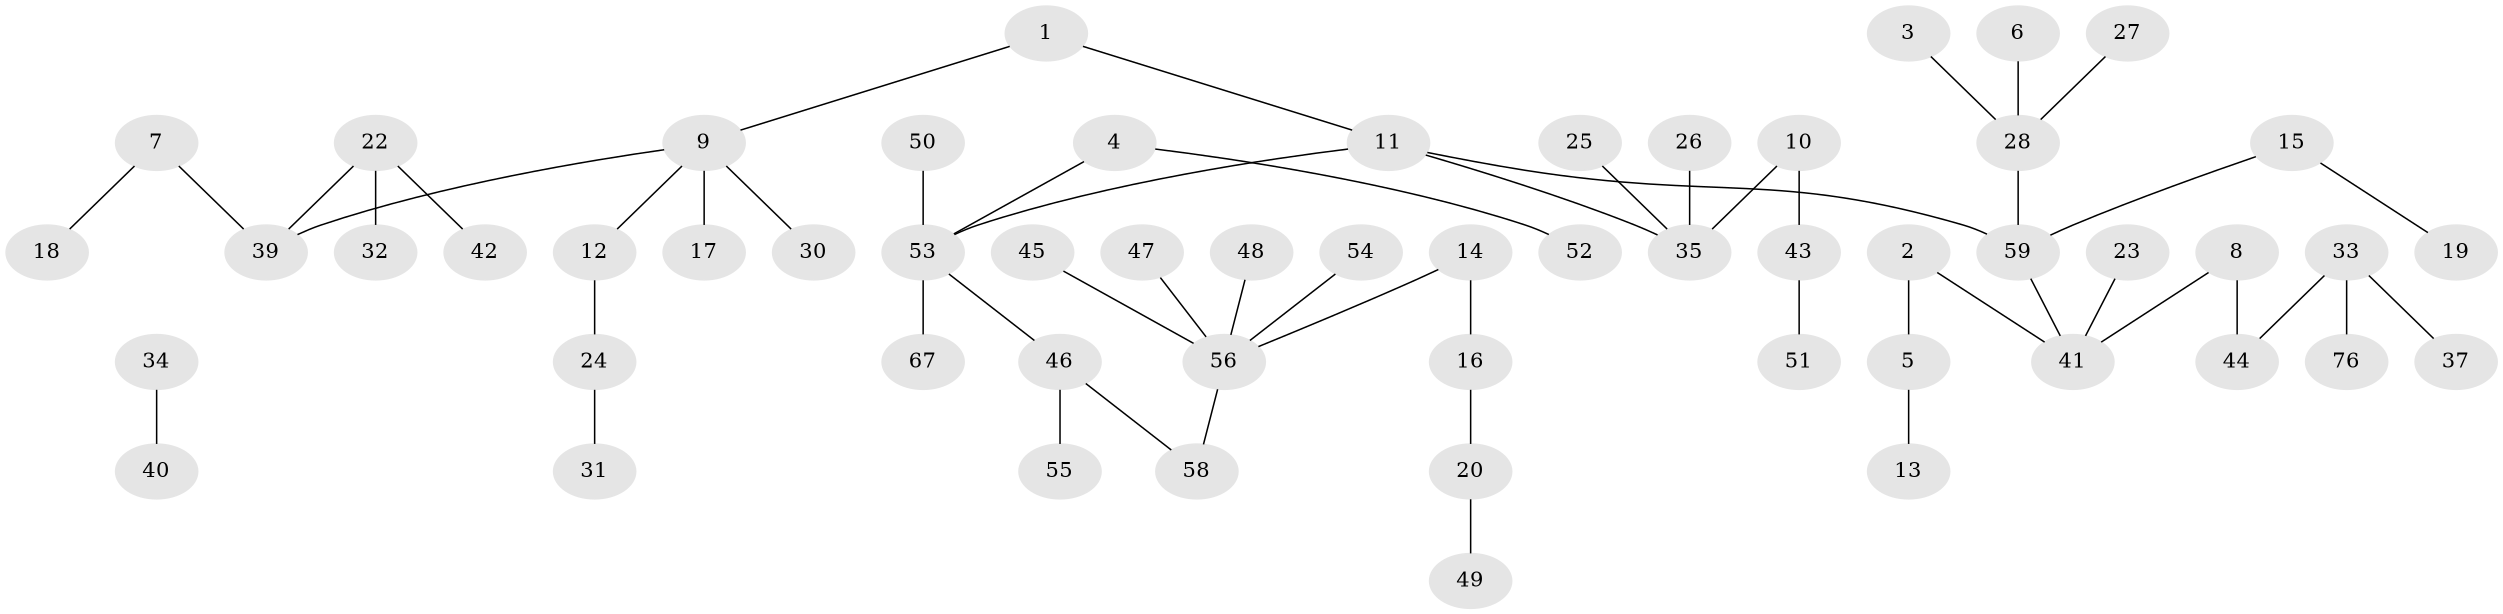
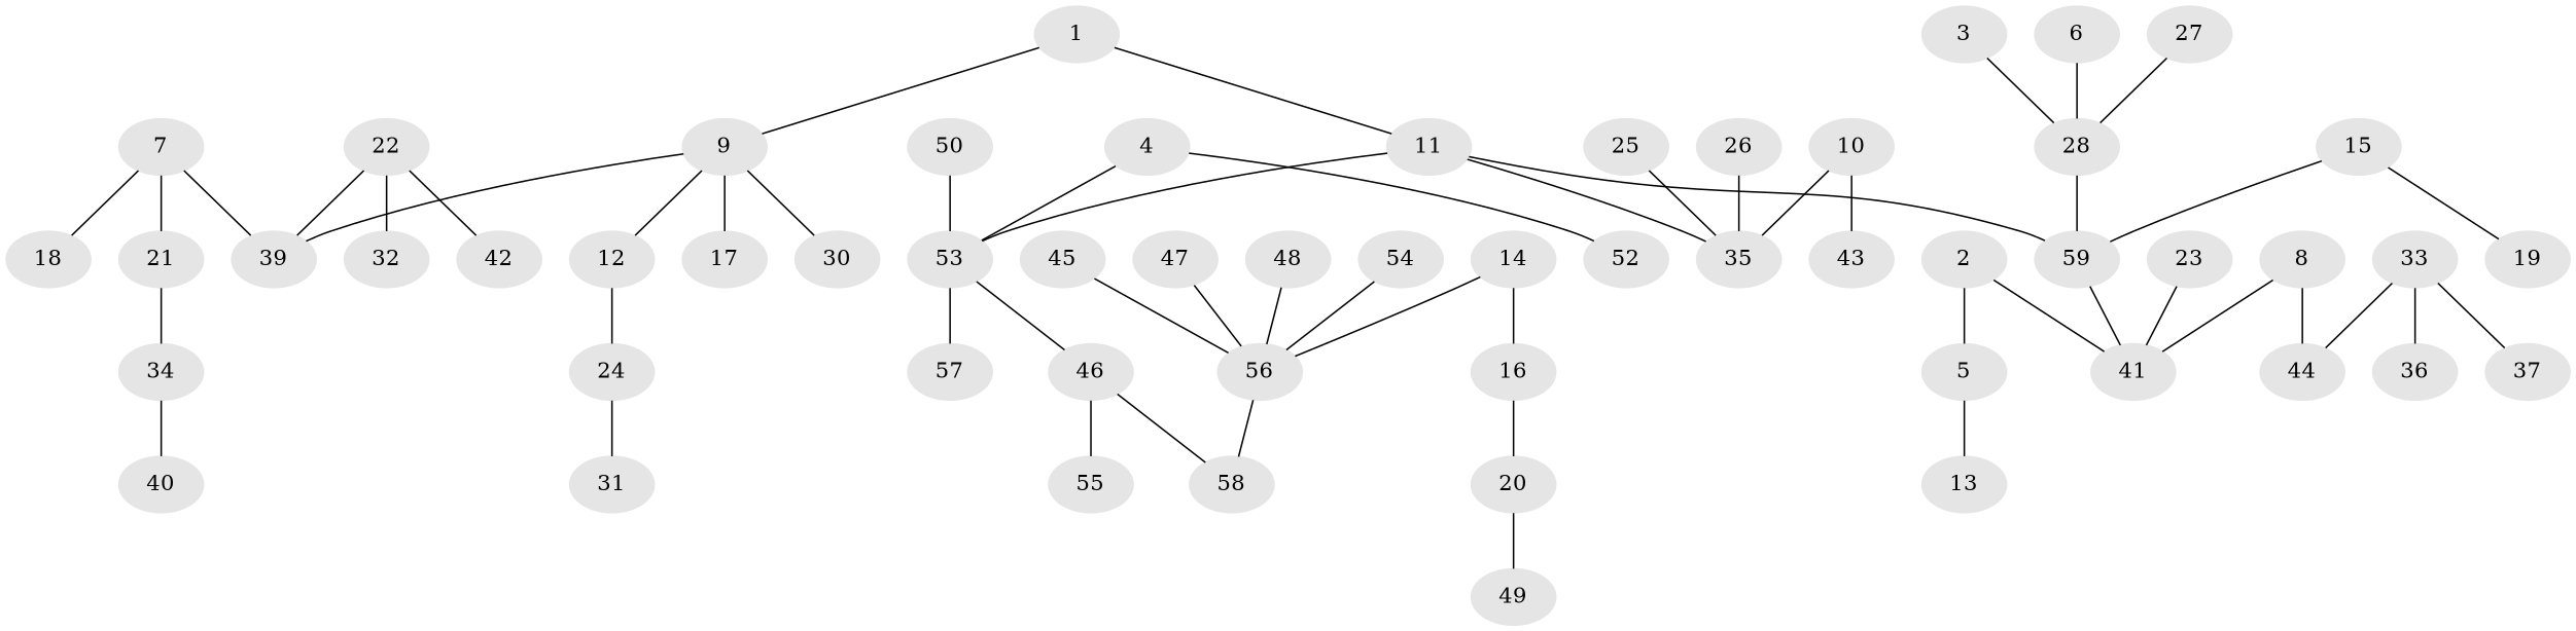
  graph {
    fontname="DejaVu Serif"
    node [color=gray90 fontname="DejaVu Serif" style=filled]
    edge [fontname="DejaVu Serif" weight=1.0]
    1
    9
    11
    39
    12
    17
    30
    53
    35
    n10 [label=59]
    2
    5
    41
    13
    3
    28
    4
    52
-   57 [label=67]
+   57
    46
    6
    7
    18
+   21
    34
    8
    44
    24
    10
    43
-   51
    31
    14
    16
    56
    20
    58
    15
    19
    49
    40
    22
    32
    42
    23
    25
    26
    27
    33
-   36 [label=76]
+   36
    37
    45
    55
    47
    48
    50
    54
    1 -- 9
    1 -- 11
    9 -- 39
    9 -- 12
    9 -- 17
    9 -- 30
    11 -- 53
    11 -- 35
    11 -- n10
    12 -- 24
    53 -- 57
    53 -- 46
    n10 -- 41
    2 -- 5
    2 -- 41
    5 -- 13
    3 -- 28
    28 -- n10
    4 -- 53
    4 -- 52
    46 -- 58
    46 -- 55
    6 -- 28
    7 -- 39
    7 -- 18
+   7 -- 21
+   21 -- 34
    34 -- 40
    8 -- 41
    8 -- 44
    24 -- 31
    10 -- 35
    10 -- 43
-   43 -- 51
    14 -- 16
    14 -- 56
    16 -- 20
    56 -- 58
    20 -- 49
    15 -- n10
    15 -- 19
    22 -- 39
    22 -- 32
    22 -- 42
    23 -- 41
    25 -- 35
    26 -- 35
    27 -- 28
    33 -- 44
    33 -- 36
    33 -- 37
    45 -- 56
    47 -- 56
    48 -- 56
    50 -- 53
    54 -- 56
  }
